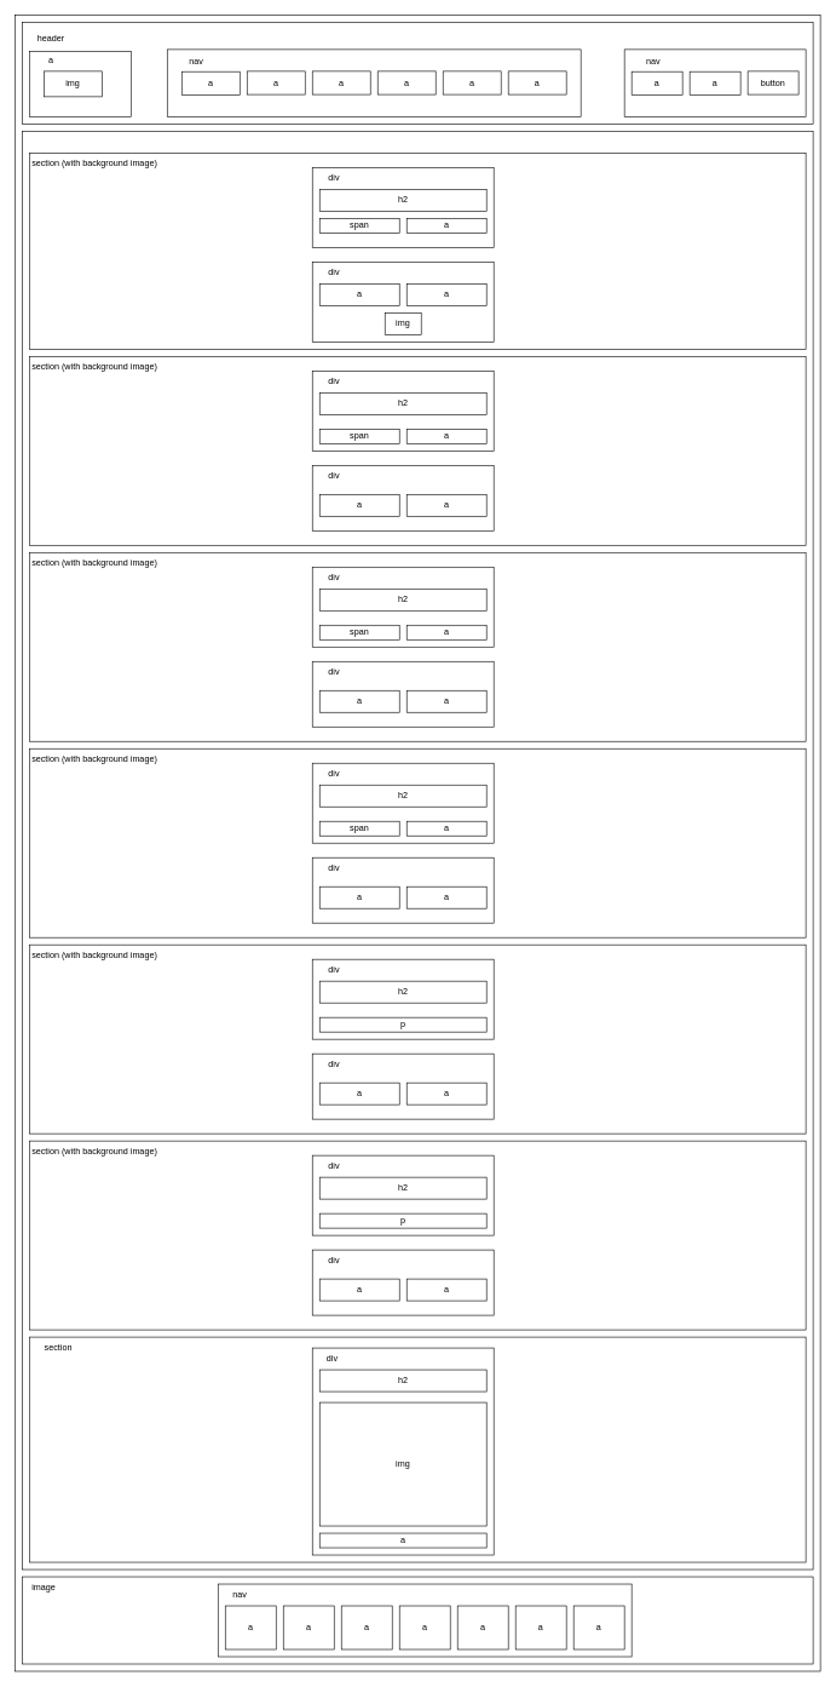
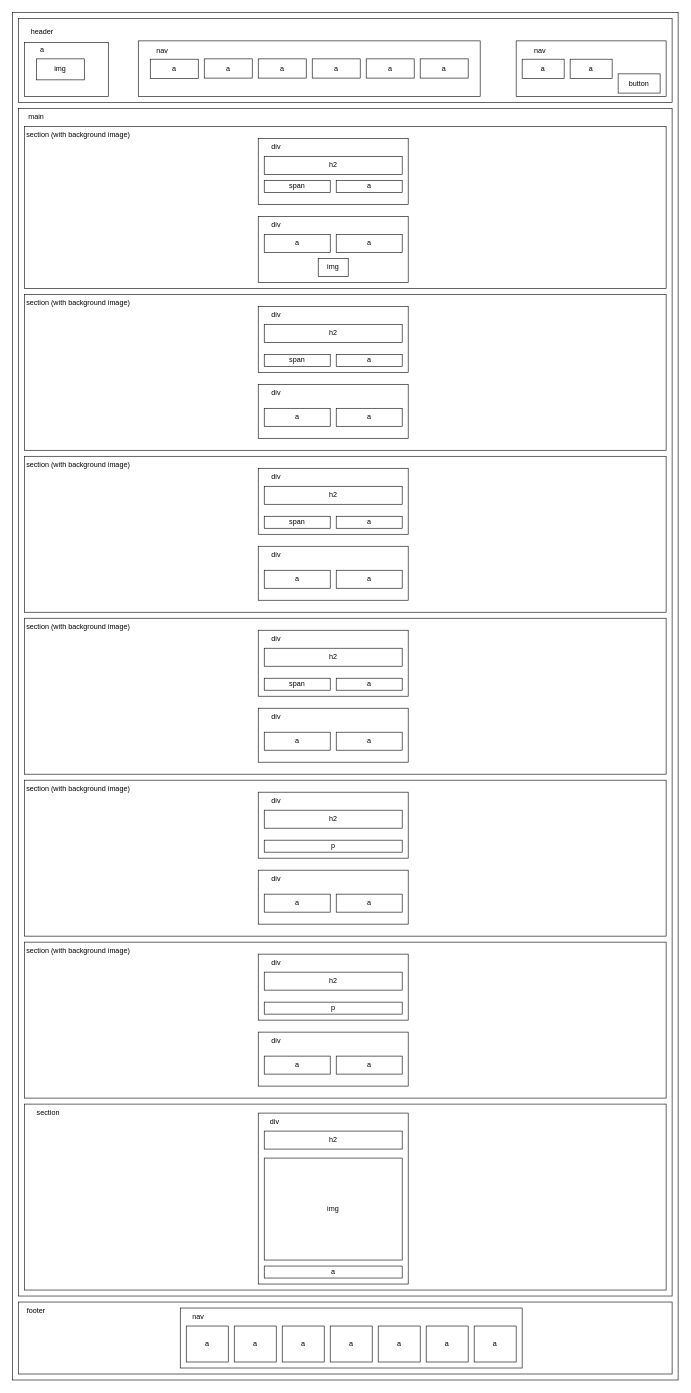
  <mxCell id="0" />
  <mxCell id="1" parent="0" />
  <mxCell id="2" value="" style="rounded=0;whiteSpace=wrap;html=1;" parent="1" vertex="1"><mxGeometry x="20" y="20" width="1110" height="2280" as="geometry" /></mxCell>
  <mxCell id="3" value="" style="rounded=0;whiteSpace=wrap;html=1;" parent="1" vertex="1"><mxGeometry x="30" y="30" width="1090" height="140" as="geometry" /></mxCell>
  <mxCell id="4" value="" style="rounded=0;whiteSpace=wrap;html=1;" parent="1" vertex="1"><mxGeometry x="40" y="70" width="140" height="90" as="geometry" /></mxCell>
  <mxCell id="5" value="img" style="rounded=0;whiteSpace=wrap;html=1;" parent="1" vertex="1"><mxGeometry x="60" y="97.5" width="80" height="35" as="geometry" /></mxCell>
  <mxCell id="6" value="a" style="text;html=1;strokeColor=none;fillColor=none;align=center;verticalAlign=middle;whiteSpace=wrap;rounded=0;" parent="1" vertex="1"><mxGeometry x="40" y="67.5" width="60" height="30" as="geometry" /></mxCell>
  <mxCell id="7" value="header" style="text;html=1;strokeColor=none;fillColor=none;align=center;verticalAlign=middle;whiteSpace=wrap;rounded=0;" parent="1" vertex="1"><mxGeometry x="40" y="38" width="60" height="30" as="geometry" /></mxCell>
  <mxCell id="8" value="" style="rounded=0;whiteSpace=wrap;html=1;" parent="1" vertex="1"><mxGeometry x="230" y="67.5" width="570" height="92.5" as="geometry" /></mxCell>
  <mxCell id="9" value="nav" style="text;html=1;strokeColor=none;fillColor=none;align=center;verticalAlign=middle;whiteSpace=wrap;rounded=0;" parent="1" vertex="1"><mxGeometry x="240" y="70" width="60" height="30" as="geometry" /></mxCell>
  <mxCell id="10" value="a" style="rounded=0;whiteSpace=wrap;html=1;" parent="1" vertex="1"><mxGeometry x="250" y="98" width="80" height="32" as="geometry" /></mxCell>
  <mxCell id="11" value="a" style="rounded=0;whiteSpace=wrap;html=1;" parent="1" vertex="1"><mxGeometry x="340" y="97.5" width="80" height="32" as="geometry" /></mxCell>
  <mxCell id="12" value="a" style="rounded=0;whiteSpace=wrap;html=1;" parent="1" vertex="1"><mxGeometry x="430" y="97.5" width="80" height="32" as="geometry" /></mxCell>
  <mxCell id="13" value="a" style="rounded=0;whiteSpace=wrap;html=1;" parent="1" vertex="1"><mxGeometry x="520" y="97.5" width="80" height="32" as="geometry" /></mxCell>
  <mxCell id="14" value="a" style="rounded=0;whiteSpace=wrap;html=1;" parent="1" vertex="1"><mxGeometry x="610" y="97.5" width="80" height="32" as="geometry" /></mxCell>
  <mxCell id="15" value="a" style="rounded=0;whiteSpace=wrap;html=1;" parent="1" vertex="1"><mxGeometry x="700" y="97.5" width="80" height="32" as="geometry" /></mxCell>
  <mxCell id="16" value="" style="rounded=0;whiteSpace=wrap;html=1;" parent="1" vertex="1"><mxGeometry x="860" y="67.5" width="250" height="92.5" as="geometry" /></mxCell>
  <mxCell id="17" value="nav" style="text;html=1;strokeColor=none;fillColor=none;align=center;verticalAlign=middle;whiteSpace=wrap;rounded=0;" parent="1" vertex="1"><mxGeometry x="870" y="70" width="60" height="30" as="geometry" /></mxCell>
  <mxCell id="18" value="a&lt;span style=&quot;color: rgba(0 , 0 , 0 , 0) ; font-family: monospace ; font-size: 0px&quot;&gt;%3CmxGraphModel%3E%3Croot%3E%3CmxCell%20id%3D%220%22%2F%3E%3CmxCell%20id%3D%221%22%20parent%3D%220%22%2F%3E%3CmxCell%20id%3D%222%22%20value%3D%22a%22%20style%3D%22rounded%3D0%3BwhiteSpace%3Dwrap%3Bhtml%3D1%3B%22%20vertex%3D%221%22%20parent%3D%221%22%3E%3CmxGeometry%20x%3D%22-70%22%20y%3D%22-82%22%20width%3D%2280%22%20height%3D%2232%22%20as%3D%22geometry%22%2F%3E%3C%2FmxCell%3E%3C%2Froot%3E%3C%2FmxGraphModel%3E&lt;/span&gt;" style="rounded=0;whiteSpace=wrap;html=1;" parent="1" vertex="1"><mxGeometry x="870" y="98" width="70" height="32" as="geometry" /></mxCell>
  <mxCell id="19" value="a&lt;span style=&quot;color: rgba(0 , 0 , 0 , 0) ; font-family: monospace ; font-size: 0px&quot;&gt;%3CmxGraphModel%3E%3Croot%3E%3CmxCell%20id%3D%220%22%2F%3E%3CmxCell%20id%3D%221%22%20parent%3D%220%22%2F%3E%3CmxCell%20id%3D%222%22%20value%3D%22a%22%20style%3D%22rounded%3D0%3BwhiteSpace%3Dwrap%3Bhtml%3D1%3B%22%20vertex%3D%221%22%20parent%3D%221%22%3E%3CmxGeometry%20x%3D%22-70%22%20y%3D%22-82%22%20width%3D%2280%22%20height%3D%2232%22%20as%3D%22geometry%22%2F%3E%3C%2FmxCell%3E%3C%2Froot%3E%3C%2FmxGraphModel%3E&lt;/span&gt;" style="rounded=0;whiteSpace=wrap;html=1;" parent="1" vertex="1"><mxGeometry x="950" y="98" width="70" height="32" as="geometry" /></mxCell>
- <mxCell id="20" value="button" style="rounded=0;whiteSpace=wrap;html=1;" parent="1" vertex="1"><mxGeometry x="1030" y="97.5" width="70" height="32" as="geometry" /></mxCell>
+ <mxCell id="20" value="button" style="rounded=0;whiteSpace=wrap;html=1;" parent="1" vertex="1"><mxGeometry x="1030" y="122.5" width="70" height="32" as="geometry" /></mxCell>
  <mxCell id="21" value="" style="rounded=0;whiteSpace=wrap;html=1;" parent="1" vertex="1"><mxGeometry x="30" width="1090" height="1980" as="geometry" y="180" /></mxCell>
+ <mxCell id="22" value="main" style="text;html=1;strokeColor=none;fillColor=none;align=center;verticalAlign=middle;whiteSpace=wrap;rounded=0;" parent="1" vertex="1"><mxGeometry x="30" width="60" height="30" as="geometry" y="180" /></mxCell>
  <mxCell id="23" value="" style="rounded=0;whiteSpace=wrap;html=1;" parent="1" vertex="1"><mxGeometry x="40" y="210" width="1070" height="270" as="geometry" /></mxCell>
  <mxCell id="24" value="" style="rounded=0;whiteSpace=wrap;html=1;" parent="1" vertex="1"><mxGeometry x="430" y="230" width="250" height="110" as="geometry" /></mxCell>
  <mxCell id="25" value="h2" style="rounded=0;whiteSpace=wrap;html=1;" parent="1" vertex="1"><mxGeometry x="440" y="260" width="230" height="30" as="geometry" /></mxCell>
  <mxCell id="26" value="span" style="rounded=0;whiteSpace=wrap;html=1;" parent="1" vertex="1"><mxGeometry x="440" y="300" width="110" height="20" as="geometry" /></mxCell>
  <mxCell id="27" value="a" style="rounded=0;whiteSpace=wrap;html=1;" parent="1" vertex="1"><mxGeometry x="560" y="300" width="110" height="20" as="geometry" /></mxCell>
  <mxCell id="28" value="section (with background image)" style="text;html=1;strokeColor=none;fillColor=none;align=center;verticalAlign=middle;whiteSpace=wrap;rounded=0;" parent="1" vertex="1"><mxGeometry x="40" y="210" width="180" height="30" as="geometry" /></mxCell>
  <mxCell id="29" value="div" style="text;html=1;strokeColor=none;fillColor=none;align=center;verticalAlign=middle;whiteSpace=wrap;rounded=0;" parent="1" vertex="1"><mxGeometry x="430" y="230" width="60" height="30" as="geometry" /></mxCell>
  <mxCell id="30" value="" style="rounded=0;whiteSpace=wrap;html=1;" parent="1" vertex="1"><mxGeometry x="430" y="360" width="250" height="110" as="geometry" /></mxCell>
  <mxCell id="31" value="div" style="text;html=1;strokeColor=none;fillColor=none;align=center;verticalAlign=middle;whiteSpace=wrap;rounded=0;" parent="1" vertex="1"><mxGeometry x="430" y="360" width="60" height="30" as="geometry" /></mxCell>
  <mxCell id="32" value="a" style="rounded=0;whiteSpace=wrap;html=1;" parent="1" vertex="1"><mxGeometry x="440" y="390" width="110" height="30" as="geometry" /></mxCell>
  <mxCell id="33" value="a" style="rounded=0;whiteSpace=wrap;html=1;" parent="1" vertex="1"><mxGeometry x="560" y="390" width="110" height="30" as="geometry" /></mxCell>
  <mxCell id="34" value="img" style="rounded=0;whiteSpace=wrap;html=1;" parent="1" vertex="1"><mxGeometry x="530" y="430" width="50" height="30" as="geometry" /></mxCell>
  <mxCell id="35" value="" style="rounded=0;whiteSpace=wrap;html=1;" parent="1" vertex="1"><mxGeometry x="40" y="490" width="1070" height="260" as="geometry" /></mxCell>
  <mxCell id="36" value="" style="rounded=0;whiteSpace=wrap;html=1;" parent="1" vertex="1"><mxGeometry x="430" y="510" width="250" height="110" as="geometry" /></mxCell>
  <mxCell id="37" value="h2" style="rounded=0;whiteSpace=wrap;html=1;" parent="1" vertex="1"><mxGeometry x="440" y="540" width="230" height="30" as="geometry" /></mxCell>
  <mxCell id="38" value="span" style="rounded=0;whiteSpace=wrap;html=1;" parent="1" vertex="1"><mxGeometry x="440" y="590" width="110" height="20" as="geometry" /></mxCell>
  <mxCell id="39" value="a" style="rounded=0;whiteSpace=wrap;html=1;" parent="1" vertex="1"><mxGeometry x="560" y="590" width="110" height="20" as="geometry" /></mxCell>
  <mxCell id="40" value="div" style="text;html=1;strokeColor=none;fillColor=none;align=center;verticalAlign=middle;whiteSpace=wrap;rounded=0;" parent="1" vertex="1"><mxGeometry x="430" y="510" width="60" height="30" as="geometry" /></mxCell>
  <mxCell id="41" value="" style="rounded=0;whiteSpace=wrap;html=1;" parent="1" vertex="1"><mxGeometry x="430" y="640" width="250" height="90" as="geometry" /></mxCell>
  <mxCell id="42" value="a" style="rounded=0;whiteSpace=wrap;html=1;" parent="1" vertex="1"><mxGeometry x="440" y="680" width="110" height="30" as="geometry" /></mxCell>
  <mxCell id="43" value="a" style="rounded=0;whiteSpace=wrap;html=1;" parent="1" vertex="1"><mxGeometry x="560" y="680" width="110" height="30" as="geometry" /></mxCell>
  <mxCell id="44" value="div" style="text;html=1;strokeColor=none;fillColor=none;align=center;verticalAlign=middle;whiteSpace=wrap;rounded=0;" parent="1" vertex="1"><mxGeometry x="430" y="640" width="60" height="30" as="geometry" /></mxCell>
  <mxCell id="45" value="" style="rounded=0;whiteSpace=wrap;html=1;" parent="1" vertex="1"><mxGeometry x="40" y="760" width="1070" height="260" as="geometry" /></mxCell>
  <mxCell id="46" value="" style="rounded=0;whiteSpace=wrap;html=1;" parent="1" vertex="1"><mxGeometry x="430" y="780" width="250" height="110" as="geometry" /></mxCell>
  <mxCell id="47" value="h2" style="rounded=0;whiteSpace=wrap;html=1;" parent="1" vertex="1"><mxGeometry x="440" y="810" width="230" height="30" as="geometry" /></mxCell>
  <mxCell id="48" value="span" style="rounded=0;whiteSpace=wrap;html=1;" parent="1" vertex="1"><mxGeometry x="440" y="860" width="110" height="20" as="geometry" /></mxCell>
  <mxCell id="49" value="a" style="rounded=0;whiteSpace=wrap;html=1;" parent="1" vertex="1"><mxGeometry x="560" y="860" width="110" height="20" as="geometry" /></mxCell>
  <mxCell id="50" value="" style="rounded=0;whiteSpace=wrap;html=1;" parent="1" vertex="1"><mxGeometry x="430" y="910" width="250" height="90" as="geometry" /></mxCell>
  <mxCell id="51" value="a" style="rounded=0;whiteSpace=wrap;html=1;" parent="1" vertex="1"><mxGeometry x="440" y="950" width="110" height="30" as="geometry" /></mxCell>
  <mxCell id="52" value="a" style="rounded=0;whiteSpace=wrap;html=1;" parent="1" vertex="1"><mxGeometry x="560" y="950" width="110" height="30" as="geometry" /></mxCell>
  <mxCell id="53" value="div" style="text;html=1;strokeColor=none;fillColor=none;align=center;verticalAlign=middle;whiteSpace=wrap;rounded=0;" parent="1" vertex="1"><mxGeometry x="430" y="780" width="60" height="30" as="geometry" /></mxCell>
  <mxCell id="54" value="div" style="text;html=1;strokeColor=none;fillColor=none;align=center;verticalAlign=middle;whiteSpace=wrap;rounded=0;" parent="1" vertex="1"><mxGeometry x="430" y="910" width="60" height="30" as="geometry" /></mxCell>
  <mxCell id="55" value="" style="rounded=0;whiteSpace=wrap;html=1;" parent="1" vertex="1"><mxGeometry x="40" y="1030" width="1070" height="260" as="geometry" /></mxCell>
  <mxCell id="56" value="" style="rounded=0;whiteSpace=wrap;html=1;" parent="1" vertex="1"><mxGeometry x="430" y="1050" width="250" height="110" as="geometry" /></mxCell>
  <mxCell id="57" value="h2" style="rounded=0;whiteSpace=wrap;html=1;" parent="1" vertex="1"><mxGeometry x="440" y="1080" width="230" height="30" as="geometry" /></mxCell>
  <mxCell id="58" value="span" style="rounded=0;whiteSpace=wrap;html=1;" parent="1" vertex="1"><mxGeometry x="440" y="1130" width="110" height="20" as="geometry" /></mxCell>
  <mxCell id="59" value="a" style="rounded=0;whiteSpace=wrap;html=1;" parent="1" vertex="1"><mxGeometry x="560" y="1130" width="110" height="20" as="geometry" /></mxCell>
  <mxCell id="60" value="" style="rounded=0;whiteSpace=wrap;html=1;" parent="1" vertex="1"><mxGeometry x="430" y="1180" width="250" height="90" as="geometry" /></mxCell>
  <mxCell id="61" value="a" style="rounded=0;whiteSpace=wrap;html=1;" parent="1" vertex="1"><mxGeometry x="440" y="1220" width="110" height="30" as="geometry" /></mxCell>
  <mxCell id="62" value="a" style="rounded=0;whiteSpace=wrap;html=1;" parent="1" vertex="1"><mxGeometry x="560" y="1220" width="110" height="30" as="geometry" /></mxCell>
  <mxCell id="63" value="div" style="text;html=1;strokeColor=none;fillColor=none;align=center;verticalAlign=middle;whiteSpace=wrap;rounded=0;" parent="1" vertex="1"><mxGeometry x="430" y="1050" width="60" height="30" as="geometry" /></mxCell>
  <mxCell id="64" value="div" style="text;html=1;strokeColor=none;fillColor=none;align=center;verticalAlign=middle;whiteSpace=wrap;rounded=0;" parent="1" vertex="1"><mxGeometry x="430" y="1180" width="60" height="30" as="geometry" /></mxCell>
  <mxCell id="65" value="" style="rounded=0;whiteSpace=wrap;html=1;" parent="1" vertex="1"><mxGeometry x="40" y="1300" width="1070" height="260" as="geometry" /></mxCell>
  <mxCell id="66" value="" style="rounded=0;whiteSpace=wrap;html=1;" parent="1" vertex="1"><mxGeometry x="430" y="1320" width="250" height="110" as="geometry" /></mxCell>
  <mxCell id="67" value="h2" style="rounded=0;whiteSpace=wrap;html=1;" parent="1" vertex="1"><mxGeometry x="440" y="1350" width="230" height="30" as="geometry" /></mxCell>
  <mxCell id="68" value="" style="rounded=0;whiteSpace=wrap;html=1;" parent="1" vertex="1"><mxGeometry x="430" y="1450" width="250" height="90" as="geometry" /></mxCell>
  <mxCell id="69" value="a" style="rounded=0;whiteSpace=wrap;html=1;" parent="1" vertex="1"><mxGeometry x="440" y="1490" width="110" height="30" as="geometry" /></mxCell>
  <mxCell id="70" value="a" style="rounded=0;whiteSpace=wrap;html=1;" parent="1" vertex="1"><mxGeometry x="560" y="1490" width="110" height="30" as="geometry" /></mxCell>
  <mxCell id="71" value="div" style="text;html=1;strokeColor=none;fillColor=none;align=center;verticalAlign=middle;whiteSpace=wrap;rounded=0;" parent="1" vertex="1"><mxGeometry x="430" y="1320" width="60" height="30" as="geometry" /></mxCell>
  <mxCell id="72" value="div" style="text;html=1;strokeColor=none;fillColor=none;align=center;verticalAlign=middle;whiteSpace=wrap;rounded=0;" parent="1" vertex="1"><mxGeometry x="430" y="1450" width="60" height="30" as="geometry" /></mxCell>
  <mxCell id="73" value="p" style="rounded=0;whiteSpace=wrap;html=1;" parent="1" vertex="1"><mxGeometry x="440" y="1400" width="230" height="20" as="geometry" /></mxCell>
  <mxCell id="74" value="" style="rounded=0;whiteSpace=wrap;html=1;" parent="1" vertex="1"><mxGeometry x="40" y="1570" width="1070" height="260" as="geometry" /></mxCell>
  <mxCell id="75" value="" style="rounded=0;whiteSpace=wrap;html=1;" parent="1" vertex="1"><mxGeometry x="430" y="1590" width="250" height="110" as="geometry" /></mxCell>
  <mxCell id="76" value="h2" style="rounded=0;whiteSpace=wrap;html=1;" parent="1" vertex="1"><mxGeometry x="440" y="1620" width="230" height="30" as="geometry" /></mxCell>
  <mxCell id="77" value="" style="rounded=0;whiteSpace=wrap;html=1;" parent="1" vertex="1"><mxGeometry x="430" y="1720" width="250" height="90" as="geometry" /></mxCell>
  <mxCell id="78" value="a" style="rounded=0;whiteSpace=wrap;html=1;" parent="1" vertex="1"><mxGeometry x="440" y="1760" width="110" height="30" as="geometry" /></mxCell>
  <mxCell id="79" value="a" style="rounded=0;whiteSpace=wrap;html=1;" parent="1" vertex="1"><mxGeometry x="560" y="1760" width="110" height="30" as="geometry" /></mxCell>
  <mxCell id="80" value="p" style="rounded=0;whiteSpace=wrap;html=1;" parent="1" vertex="1"><mxGeometry x="440" y="1670" width="230" height="20" as="geometry" /></mxCell>
  <mxCell id="81" value="div" style="text;html=1;strokeColor=none;fillColor=none;align=center;verticalAlign=middle;whiteSpace=wrap;rounded=0;" parent="1" vertex="1"><mxGeometry x="430" y="1590" width="60" height="30" as="geometry" /></mxCell>
  <mxCell id="82" value="div" style="text;html=1;strokeColor=none;fillColor=none;align=center;verticalAlign=middle;whiteSpace=wrap;rounded=0;" parent="1" vertex="1"><mxGeometry x="430" y="1720" width="60" height="30" as="geometry" /></mxCell>
  <mxCell id="83" value="" style="rounded=0;whiteSpace=wrap;html=1;" parent="1" vertex="1"><mxGeometry x="40" y="1840" width="1070" height="310" as="geometry" /></mxCell>
  <mxCell id="84" value="" style="rounded=0;whiteSpace=wrap;html=1;" parent="1" vertex="1"><mxGeometry x="30" y="2170" width="1090" height="120" as="geometry" /></mxCell>
- <mxCell id="85" value="image" style="text;html=1;strokeColor=none;fillColor=none;align=center;verticalAlign=middle;whiteSpace=wrap;rounded=0;" parent="1" vertex="1"><mxGeometry x="30" y="2170" width="60" height="30" as="geometry" /></mxCell>
+ <mxCell id="85" value="footer" style="text;html=1;strokeColor=none;fillColor=none;align=center;verticalAlign=middle;whiteSpace=wrap;rounded=0;" parent="1" vertex="1"><mxGeometry x="30" y="2170" width="60" height="30" as="geometry" /></mxCell>
  <mxCell id="86" value="" style="rounded=0;whiteSpace=wrap;html=1;" parent="1" vertex="1"><mxGeometry x="300" y="2180" width="570" height="100" as="geometry" /></mxCell>
  <mxCell id="87" value="nav" style="text;html=1;strokeColor=none;fillColor=none;align=center;verticalAlign=middle;whiteSpace=wrap;rounded=0;" parent="1" vertex="1"><mxGeometry x="300" y="2180" width="60" height="30" as="geometry" /></mxCell>
  <mxCell id="88" value="a" style="rounded=0;whiteSpace=wrap;html=1;" parent="1" vertex="1"><mxGeometry x="310" y="2210" width="70" height="60" as="geometry" /></mxCell>
  <mxCell id="89" value="a" style="rounded=0;whiteSpace=wrap;html=1;" parent="1" vertex="1"><mxGeometry x="390" y="2210" width="70" height="60" as="geometry" /></mxCell>
  <mxCell id="90" value="a" style="rounded=0;whiteSpace=wrap;html=1;" parent="1" vertex="1"><mxGeometry x="470" y="2210" width="70" height="60" as="geometry" /></mxCell>
  <mxCell id="91" value="a" style="rounded=0;whiteSpace=wrap;html=1;" parent="1" vertex="1"><mxGeometry x="550" y="2210" width="70" height="60" as="geometry" /></mxCell>
  <mxCell id="92" value="a" style="rounded=0;whiteSpace=wrap;html=1;" parent="1" vertex="1"><mxGeometry x="630" y="2210" width="70" height="60" as="geometry" /></mxCell>
  <mxCell id="93" value="a" style="rounded=0;whiteSpace=wrap;html=1;" parent="1" vertex="1"><mxGeometry x="710" y="2210" width="70" height="60" as="geometry" /></mxCell>
  <mxCell id="94" value="a" style="rounded=0;whiteSpace=wrap;html=1;" parent="1" vertex="1"><mxGeometry x="790" y="2210" width="70" height="60" as="geometry" /></mxCell>
  <mxCell id="95" value="section (with background image)" style="text;html=1;strokeColor=none;fillColor=none;align=center;verticalAlign=middle;whiteSpace=wrap;rounded=0;" parent="1" vertex="1"><mxGeometry x="40" y="490" width="180" height="30" as="geometry" /></mxCell>
  <mxCell id="96" value="section (with background image)" style="text;html=1;strokeColor=none;fillColor=none;align=center;verticalAlign=middle;whiteSpace=wrap;rounded=0;" parent="1" vertex="1"><mxGeometry x="40" y="760" width="180" height="30" as="geometry" /></mxCell>
  <mxCell id="97" value="section (with background image)" style="text;html=1;strokeColor=none;fillColor=none;align=center;verticalAlign=middle;whiteSpace=wrap;rounded=0;" parent="1" vertex="1"><mxGeometry x="40" y="1030" width="180" height="30" as="geometry" /></mxCell>
  <mxCell id="98" value="section (with background image)" style="text;html=1;strokeColor=none;fillColor=none;align=center;verticalAlign=middle;whiteSpace=wrap;rounded=0;" parent="1" vertex="1"><mxGeometry x="40" y="1300" width="180" height="30" as="geometry" /></mxCell>
  <mxCell id="99" value="section (with background image)" style="text;html=1;strokeColor=none;fillColor=none;align=center;verticalAlign=middle;whiteSpace=wrap;rounded=0;" parent="1" vertex="1"><mxGeometry x="40" y="1570" width="180" height="30" as="geometry" /></mxCell>
  <mxCell id="100" value="section" style="text;html=1;strokeColor=none;fillColor=none;align=center;verticalAlign=middle;whiteSpace=wrap;rounded=0;" parent="1" vertex="1"><mxGeometry x="40" y="1840" width="80" height="30" as="geometry" /></mxCell>
  <mxCell id="101" value="" style="rounded=0;whiteSpace=wrap;html=1;" parent="1" vertex="1"><mxGeometry x="430" y="1855" width="250" height="285" as="geometry" /></mxCell>
  <mxCell id="102" value="h2" style="rounded=0;whiteSpace=wrap;html=1;" parent="1" vertex="1"><mxGeometry x="440" y="1885" width="230" height="30" as="geometry" /></mxCell>
  <mxCell id="103" value="a" style="rounded=0;whiteSpace=wrap;html=1;" parent="1" vertex="1"><mxGeometry x="440" y="2110" width="230" height="20" as="geometry" /></mxCell>
  <mxCell id="104" value="div" style="text;html=1;strokeColor=none;fillColor=none;align=center;verticalAlign=middle;whiteSpace=wrap;rounded=0;" parent="1" vertex="1"><mxGeometry x="430" y="1855" width="55" height="30" as="geometry" /></mxCell>
  <mxCell id="105" value="img" style="rounded=0;whiteSpace=wrap;html=1;" parent="1" vertex="1"><mxGeometry x="440" y="1930" width="230" height="170" as="geometry" /></mxCell>
